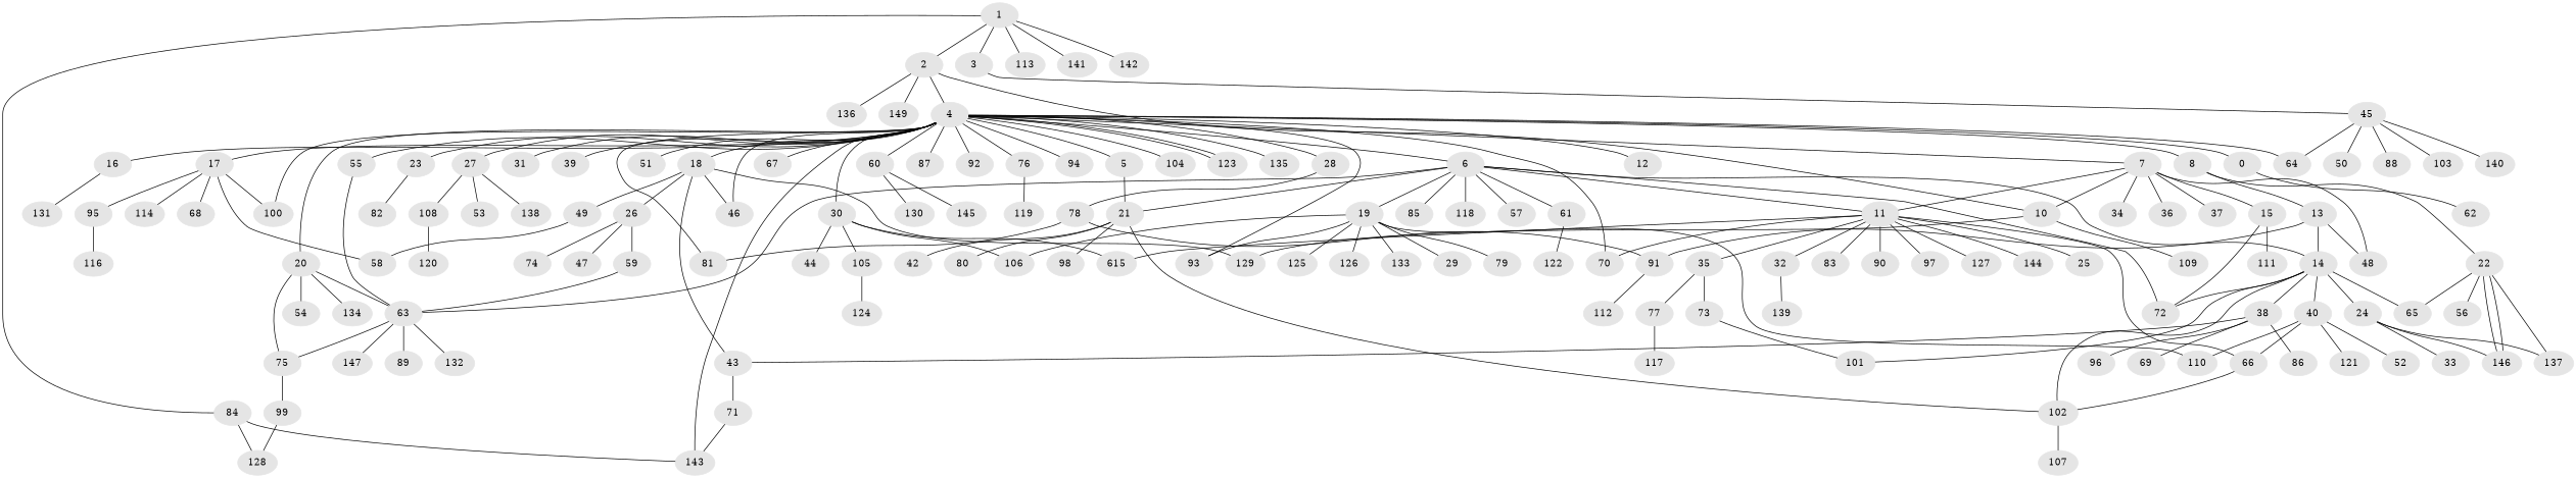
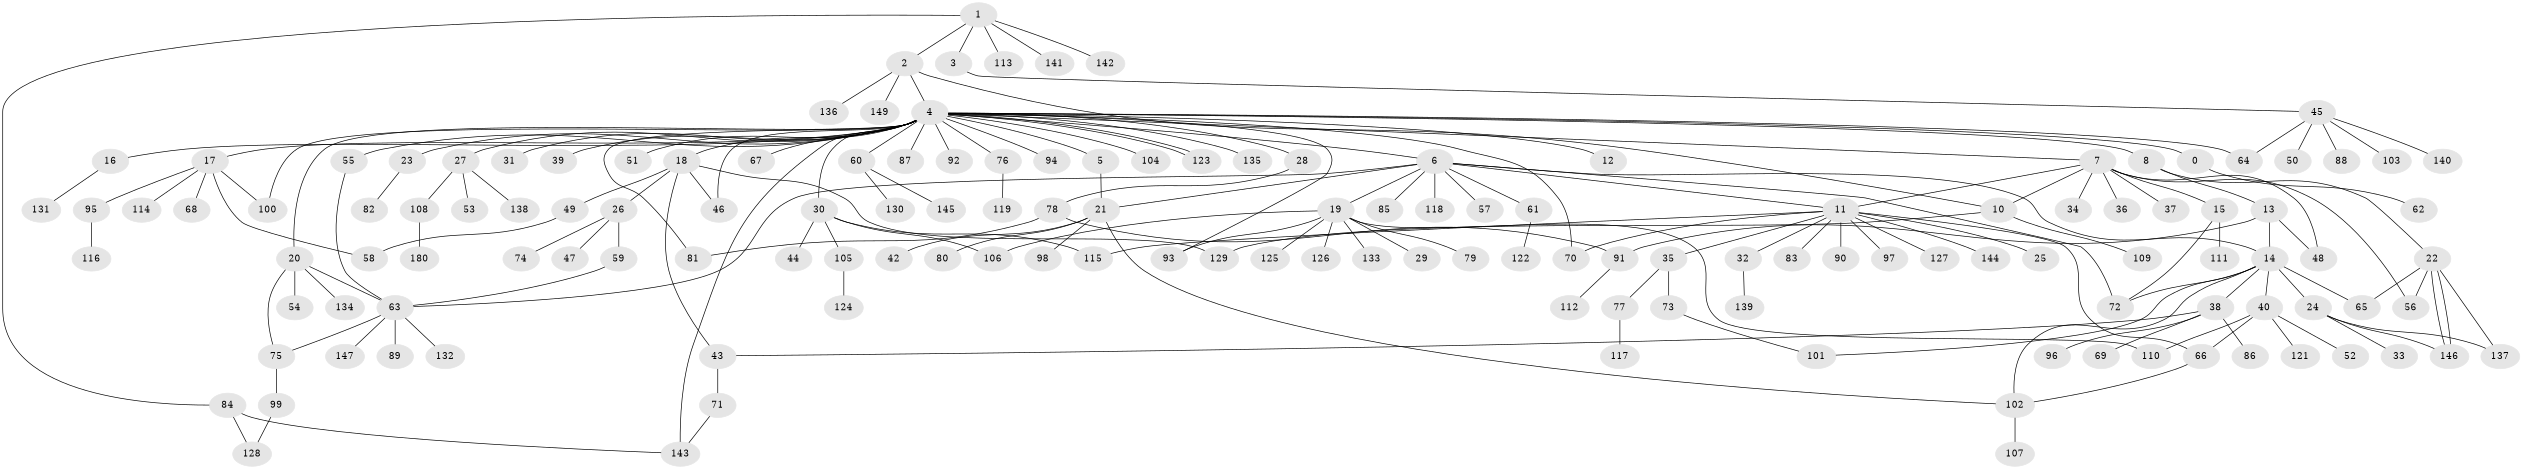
  graph {
    node [color=gray90 style=filled]
    1
    2
    3
    84
    113
    141
    142
    4
    10
    136
    149
    45
    143
    128
    5
    6
    7
    8
    n19 [label=0]
    12
    16
    17
    18
    20
    23
    27
    28
    30
    31
    39
    46
    51
    55
    60
    64
    67
    70
    76
    81
    87
    92
    93
    94
    100
    104
    123
    135
    109
    129
    50
    88
    103
    140
    21
    11
    14
    19
    57
    61
    63
    72
    85
    118
    15
    34
    36
    37
    48
    56
    13
    22
    62
    131
    58
    68
    95
    114
    26
    43
    49
    54
    75
    134
    82
    53
    108
    138
    78
-   115 [label=615]
+   115
    106
    44
    105
    130
    145
    119
    102
    42
    80
    98
    25
    32
    35
    66
    83
    90
    97
    127
    144
    24
    38
    40
    65
    101
    29
    79
    110
    125
    126
    133
    122
    89
    132
    147
    111
    91
    137
    146
    139
    73
    77
    112
    33
    69
    86
    96
    52
    121
    107
    116
    47
    59
    74
    71
    99
-   120
+   120 [label=180]
    124
    117
    1 -- 2
    1 -- 3
    1 -- 84
    1 -- 113
    1 -- 141
    1 -- 142
    2 -- 4
    2 -- 10
    2 -- 136
    2 -- 149
    3 -- 45
    84 -- 143
    84 -- 128
    4 -- 143
    4 -- 5
    4 -- 6
    4 -- 7
    4 -- 8
    4 -- n19
    4 -- 12
    4 -- 16
    4 -- 17
    4 -- 18
    4 -- 20
    4 -- 23
    4 -- 27
    4 -- 28
    4 -- 30
    4 -- 31
    4 -- 39
    4 -- 46
    4 -- 51
    4 -- 55
    4 -- 60
    4 -- 64
    4 -- 67
    4 -- 70
    4 -- 76
    4 -- 81
    4 -- 87
    4 -- 92
    4 -- 93
    4 -- 94
    4 -- 100
    4 -- 104
    4 -- 123
    4 -- 123
    4 -- 135
    10 -- 109
    10 -- 129
    45 -- 64
    45 -- 50
    45 -- 88
    45 -- 103
    45 -- 140
    5 -- 21
    6 -- 21
    6 -- 11
    6 -- 14
    6 -- 19
    6 -- 57
    6 -- 61
    6 -- 63
    6 -- 72
    6 -- 85
    6 -- 118
    7 -- 10
    7 -- 11
    7 -- 15
    7 -- 34
    7 -- 36
    7 -- 37
    7 -- 48
+   7 -- 56
    8 -- 13
    8 -- 22
    n19 -- 62
    16 -- 131
    17 -- 100
    17 -- 58
    17 -- 68
    17 -- 95
    17 -- 114
    18 -- 46
    18 -- 129
    18 -- 26
    18 -- 43
    18 -- 49
    20 -- 63
    20 -- 54
    20 -- 75
    20 -- 134
    23 -- 82
    27 -- 53
    27 -- 108
    27 -- 138
    28 -- 78
    30 -- 115
    30 -- 106
    30 -- 44
    30 -- 105
    55 -- 63
    60 -- 130
    60 -- 145
    76 -- 119
    21 -- 102
    21 -- 42
    21 -- 80
    21 -- 98
    11 -- 70
    11 -- 115
    11 -- 25
    11 -- 32
    11 -- 35
    11 -- 66
    11 -- 83
    11 -- 90
    11 -- 97
    11 -- 127
    11 -- 144
    14 -- 72
    14 -- 102
    14 -- 24
    14 -- 38
    14 -- 40
    14 -- 65
    14 -- 101
    19 -- 93
    19 -- 106
    19 -- 29
    19 -- 79
    19 -- 110
    19 -- 125
    19 -- 126
    19 -- 133
    61 -- 122
    63 -- 75
    63 -- 89
    63 -- 132
    63 -- 147
    15 -- 72
    15 -- 111
    13 -- 14
    13 -- 48
    13 -- 91
    22 -- 56
    22 -- 65
    22 -- 137
    22 -- 146
    22 -- 146
    95 -- 116
    26 -- 47
    26 -- 59
    26 -- 74
    43 -- 71
    49 -- 58
    75 -- 99
    108 -- 120
    78 -- 81
    78 -- 91
    105 -- 124
    102 -- 107
    32 -- 139
    35 -- 73
    35 -- 77
    66 -- 102
    24 -- 137
    24 -- 146
    24 -- 33
    38 -- 43
    38 -- 69
    38 -- 86
    38 -- 96
    40 -- 66
    40 -- 110
    40 -- 52
    40 -- 121
    91 -- 112
    73 -- 101
    77 -- 117
    59 -- 63
    71 -- 143
    99 -- 128
  }
